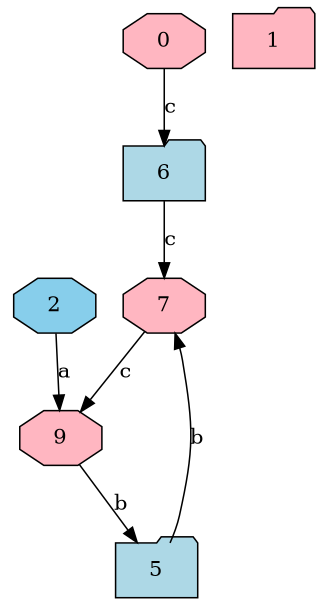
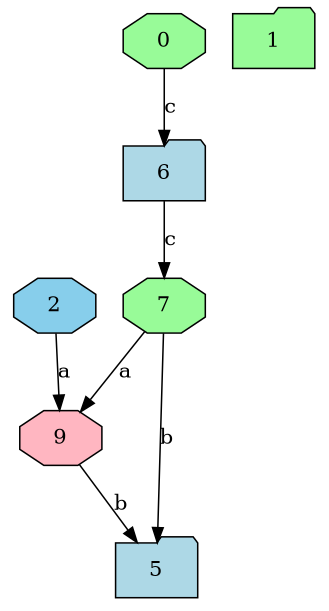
  strict digraph {
    node [fillcolor=lightblue shape=octagon style=filled]
    6 [shape=folder]
-   0 [fillcolor=lightpink]
-   7 [fillcolor=lightpink]
-   1 [fillcolor=lightpink shape=folder]
+   0 [fillcolor=palegreen]
+   7 [fillcolor=palegreen]
+   1 [fillcolor=palegreen shape=folder]
    2 [fillcolor=skyblue]
    n6 [fillcolor=lightpink label=9]
    5 [shape=folder]
    6 -> 7 [label=c]
    0 -> 6 [label=c]
-   7 -> n6 [label=c]
-   5 -> 7 [label=b]
+   7 -> n6 [label=a]
+   7 -> 5 [label=b]
    2 -> n6 [label=a]
    n6 -> 5 [label=b]
  }
